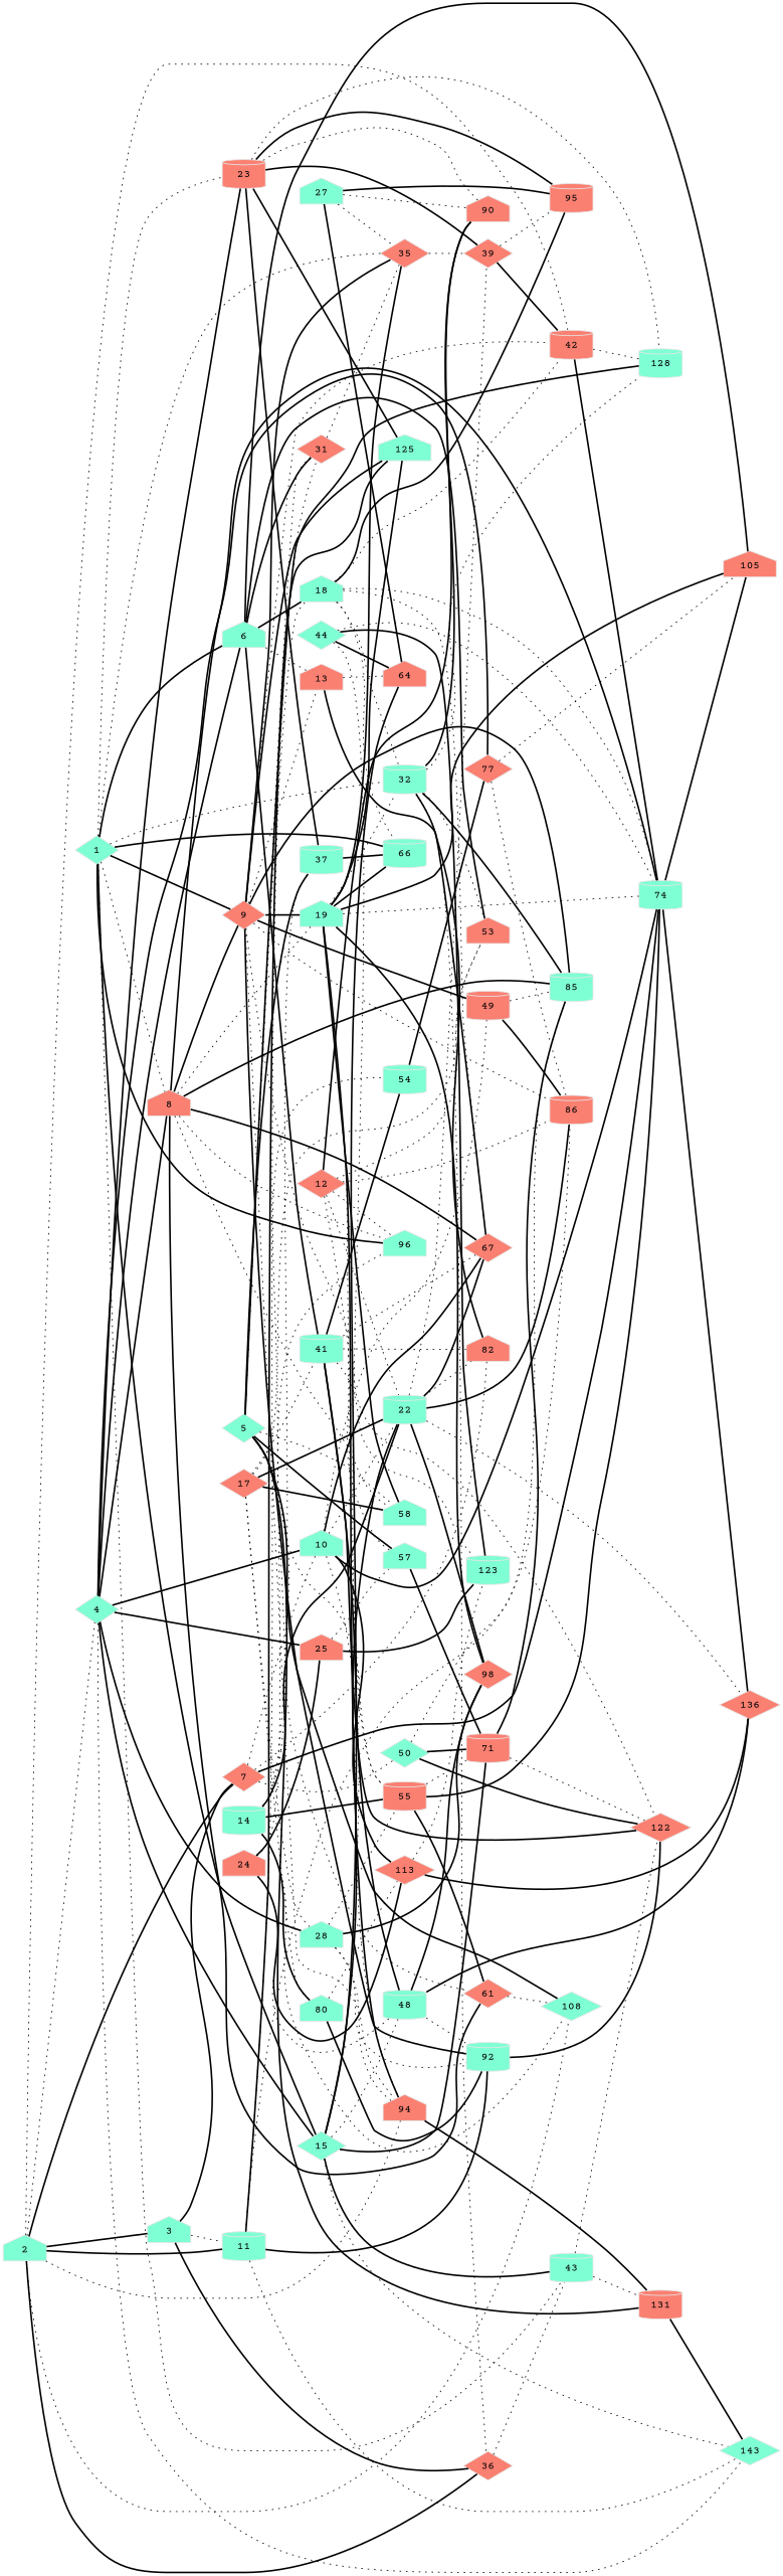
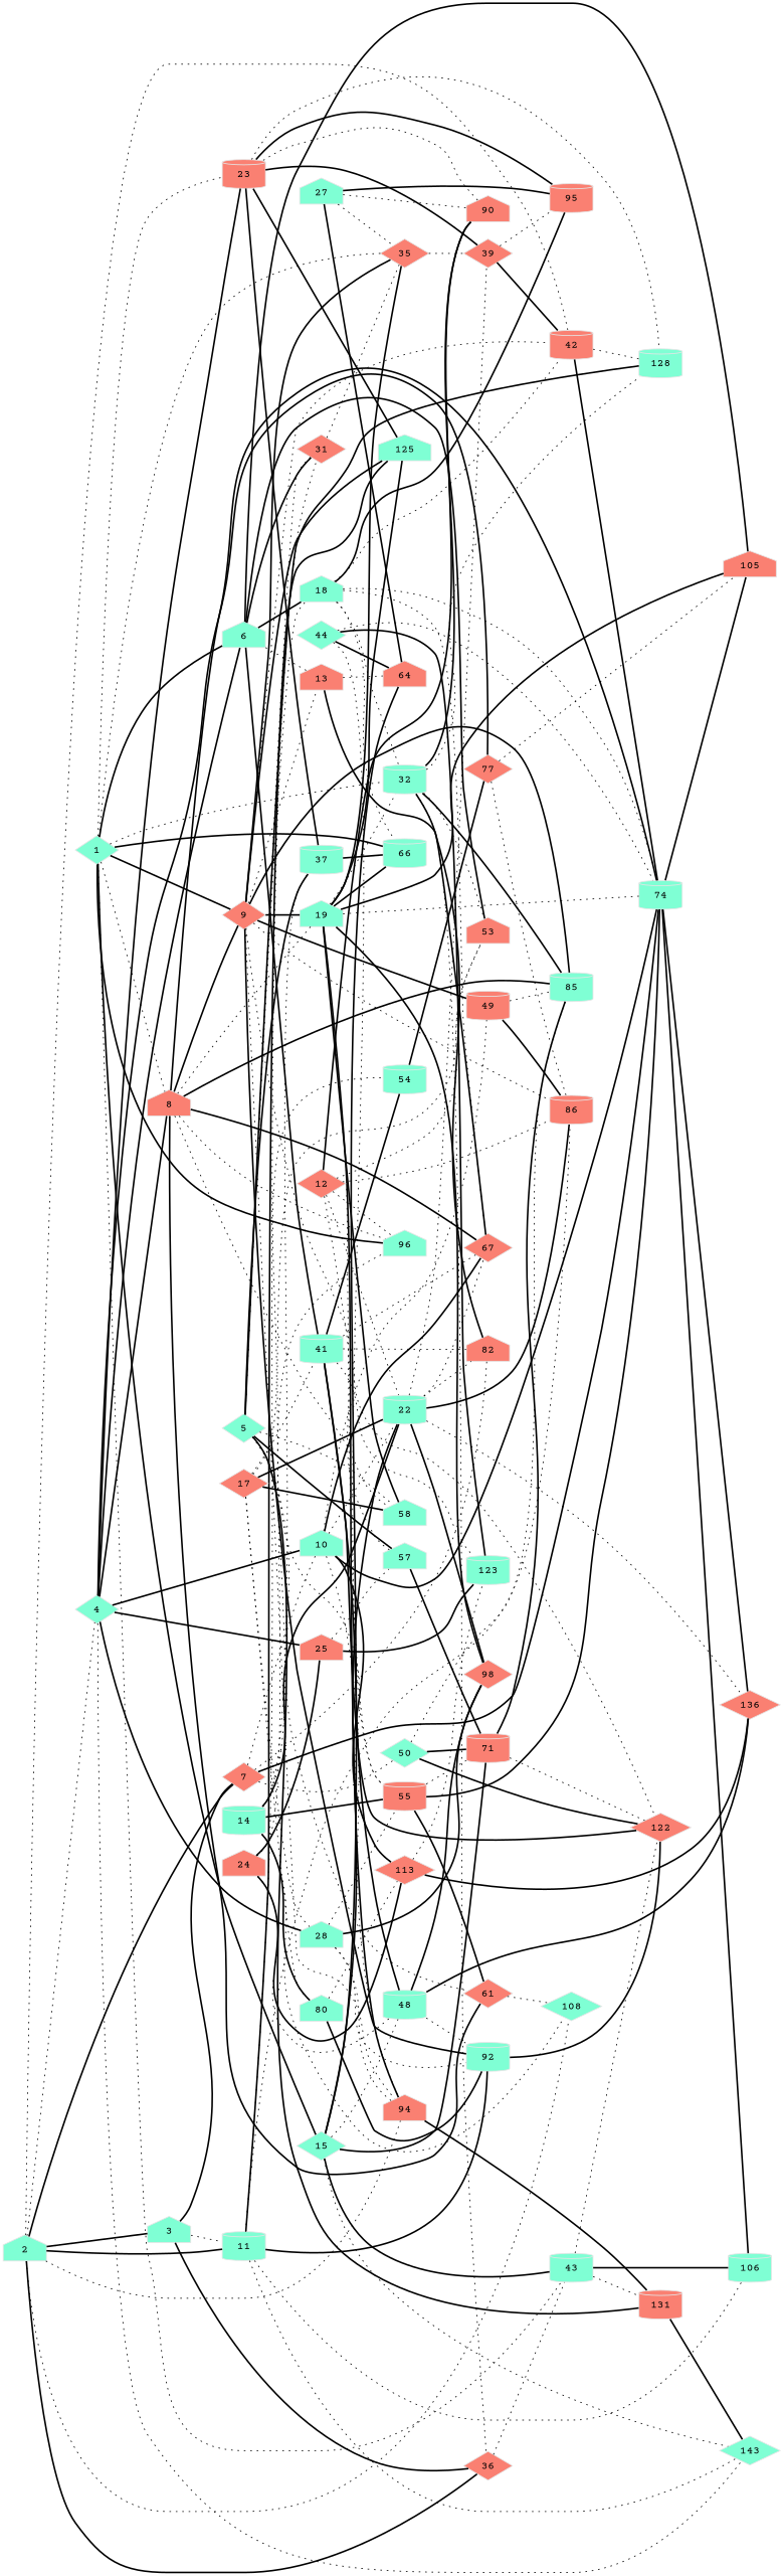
  graph {
    fontname="Courier Prime"
    rankdir=LR
    node [color=gray90 fillcolor=aquamarine fontname="Courier Prime" shape=cylinder style=filled]
    edge [fontname="Courier Prime" style=bold]
    1 [shape=diamond super="+91+107+62"]
    6 [shape=house super="+33+65"]
    8 [fillcolor=salmon shape=house super="+34+29"]
    9 [fillcolor=salmon shape=diamond super="+16+118"]
    15 [shape=diamond super="+38+132"]
    23 [fillcolor=salmon super="+26+114"]
    32 [super="+141+40"]
    35 [fillcolor=salmon shape=diamond super="+81"]
    43 [super="+78"]
    66
    96 [shape=house]
    18 [shape=house super="+72"]
    31 [fillcolor=salmon shape=diamond]
    13 [fillcolor=salmon shape=house]
    41 [super="+46+117"]
    53 [fillcolor=salmon shape=house]
    105 [fillcolor=salmon shape=house]
    58 [shape=house]
    61 [fillcolor=salmon shape=diamond]
    74 [super="+75+87+84"]
    19 [shape=house super="+30+104+21"]
    67 [fillcolor=salmon shape=diamond super="+70"]
    85 [super="+100"]
    42 [fillcolor=salmon super="+133"]
    94 [fillcolor=salmon shape=house super="+126"]
    49 [fillcolor=salmon]
    86 [fillcolor=salmon super="+115"]
    92 [super="+111"]
    122 [fillcolor=salmon shape=diamond super="+129"]
    125 [shape=house]
    143 [shape=diamond]
    22 [super="+130+51"]
    64 [fillcolor=salmon shape=house]
    48 [super="+121+89"]
    71 [fillcolor=salmon super="+116"]
    37
    128
    90 [fillcolor=salmon shape=house]
    95 [fillcolor=salmon]
    39 [fillcolor=salmon shape=diamond super="+63"]
    36 [fillcolor=salmon shape=diamond]
    82 [fillcolor=salmon shape=house]
    131 [fillcolor=salmon]
+   106
    2 [shape=house super="+59+109"]
    3 [shape=house]
    4 [shape=diamond super="+140+110"]
    7 [fillcolor=salmon shape=diamond super="+135"]
    11 [super="+93+102"]
    108 [shape=diamond]
    10 [shape=house super="+88+45"]
    25 [fillcolor=salmon shape=house]
    28 [shape=house super="+97"]
    77 [fillcolor=salmon shape=diamond]
    50 [shape=diamond]
    113 [fillcolor=salmon shape=diamond super="+120"]
    57 [shape=house]
    123
    55 [fillcolor=salmon super="+124"]
    98 [fillcolor=salmon shape=diamond]
    5 [shape=diamond super="+134+20"]
    136 [fillcolor=salmon shape=diamond]
    54
    12 [fillcolor=salmon shape=diamond super="+139"]
    14 [super="+69"]
    80 [shape=house]
    17 [fillcolor=salmon shape=diamond super="+119"]
    24 [fillcolor=salmon shape=house]
    27 [shape=house]
    44 [shape=diamond]
    1 -- 6
    1 -- 8 [style=dotted]
    1 -- 9
    1 -- 15
    1 -- 23 [style=dotted]
    1 -- 32 [style=dotted]
    1 -- 35 [style=dotted]
    1 -- 43 [style=dotted]
    1 -- 66
    1 -- 96
    6 -- 18
    6 -- 31
    6 -- 13 [style=dotted]
    6 -- 41
    6 -- 53
    6 -- 105
    8 -- 9
    8 -- 96 [style=dotted]
    8 -- 58 [style=dotted]
    8 -- 61
    8 -- 74
    8 -- 19 [style=dotted]
    8 -- 67
    8 -- 85
    9 -- 35
    9 -- 13 [style=dotted]
    9 -- 19 [weight=2]
    9 -- 85
    9 -- 42 [style=dotted]
    9 -- 94 [style=dotted]
    9 -- 49
    9 -- 86 [style=dotted]
    9 -- 92
    9 -- 122 [style=dotted]
    9 -- 125
    15 -- 43
    15 -- 143 [style=dotted]
    15 -- 22
    15 -- 64
    15 -- 48 [style=dotted]
    15 -- 71
    23 -- 125
    23 -- 37
    23 -- 128 [style=dotted]
    23 -- 90 [style=dotted]
    23 -- 95
    23 -- 39
    32 -- 53 [style=dotted]
    32 -- 85
    32 -- 128 [style=dotted]
    32 -- 90
    32 -- 36 [style=dotted]
    32 -- 82
    35 -- 39 [style=dotted]
    43 -- 122 [style=dotted]
    43 -- 131 [style=dotted]
+   43 -- 106
    18 -- 32 [style=dotted]
    18 -- 66 [style=dotted]
    18 -- 74 [style=dotted]
    18 -- 67 [style=dotted]
    18 -- 42 [style=dotted]
    18 -- 95
    31 -- 35 [style=dotted]
    13 -- 67
    13 -- 64 [style=dotted]
    41 -- 67 [style=dotted]
    41 -- 122
    41 -- 48
    41 -- 82 [style=dotted]
    41 -- 123 [style=dotted]
    41 -- 54
    61 -- 108 [style=dotted]
    74 -- 105
+   74 -- 106
    74 -- 136
    19 -- 32 [style=dotted weight=2]
    19 -- 35
    19 -- 66
    19 -- 105
    19 -- 58
    19 -- 74 [style=dotted]
    19 -- 94
    19 -- 125
    19 -- 55 [style=dotted]
    19 -- 98
    42 -- 74
    42 -- 128 [style=dotted]
    94 -- 131
    49 -- 85 [style=dotted]
    49 -- 86
    92 -- 122
-   22 -- 67
+   22 -- 67 [style=dotted]
    22 -- 86
    22 -- 39 [style=dotted weight=2]
    22 -- 82 [style=dotted]
    22 -- 98
    22 -- 136 [style=dotted]
    48 -- 92 [style=dotted]
    48 -- 98
    48 -- 136
    71 -- 85
    71 -- 122 [style=dotted]
    37 -- 66
    39 -- 42
    39 -- 95 [style=dotted]
    36 -- 43 [style=dotted]
    131 -- 143
    2 -- 42 [style=dotted]
    2 -- 94 [style=dotted]
    2 -- 36
    2 -- 3
    2 -- 4 [style=dotted]
    2 -- 7
    2 -- 11
    2 -- 108 [style=dotted]
    3 -- 36
    3 -- 7
    3 -- 11 [style=dotted]
    4 -- 6
    4 -- 8
-   4 -- 15
    4 -- 23
    4 -- 143 [style=dotted]
    4 -- 10
    4 -- 25
    4 -- 28
    4 -- 77
    7 -- 74
    7 -- 82 [style=dotted]
    7 -- 10 [style=dotted]
    7 -- 50 [style=dotted]
    11 -- 31 [style=dotted]
    11 -- 86 [style=dotted]
    11 -- 92
    11 -- 125
    11 -- 143 [style=dotted]
+   11 -- 106 [style=dotted]
    10 -- 74
    10 -- 67
    10 -- 94 [style=dotted]
    10 -- 49 [style=dotted]
    10 -- 22 [style=dotted]
    10 -- 113
    25 -- 57 [style=dotted]
    25 -- 123
    28 -- 94 [style=dotted]
    28 -- 92 [style=dotted]
    28 -- 55 [style=dotted]
    28 -- 98
    77 -- 105 [style=dotted]
    77 -- 86 [style=dotted]
    50 -- 85 [style=dotted]
    50 -- 122
    50 -- 71
    113 -- 123 [style=dotted]
    113 -- 136
    57 -- 71
    55 -- 61
    55 -- 74
    55 -- 71 [style=dotted]
    5 -- 18 [style=dotted]
    5 -- 31 [style=dotted]
    5 -- 58 [style=dotted]
    5 -- 61 [style=dotted]
    5 -- 37
    5 -- 128
    5 -- 131
-   5 -- 108
    5 -- 113 [style=dotted]
    5 -- 57
    54 -- 77
    12 -- 96 [style=dotted]
    12 -- 53 [style=dotted]
    12 -- 86 [style=dotted]
    12 -- 22 [style=dotted]
    12 -- 90
    12 -- 57 [style=dotted]
    14 -- 96 [style=dotted]
    14 -- 22
    14 -- 37 [style=dotted]
    14 -- 108 [style=dotted]
    14 -- 55
    14 -- 80
    80 -- 92
    80 -- 113 [style=dotted]
    17 -- 41 [style=dotted]
    17 -- 58
    17 -- 22
    17 -- 28 [style=dotted]
    17 -- 54 [style=dotted]
    17 -- 80 [style=dotted]
    24 -- 53 [style=dotted]
    24 -- 48 [style=dotted]
    24 -- 25
    24 -- 113
    27 -- 35 [style=dotted]
    27 -- 64
    27 -- 90 [style=dotted]
    27 -- 95
    44 -- 74 [style=dotted]
    44 -- 64
    44 -- 123
    44 -- 55 [style=dotted]
  }
